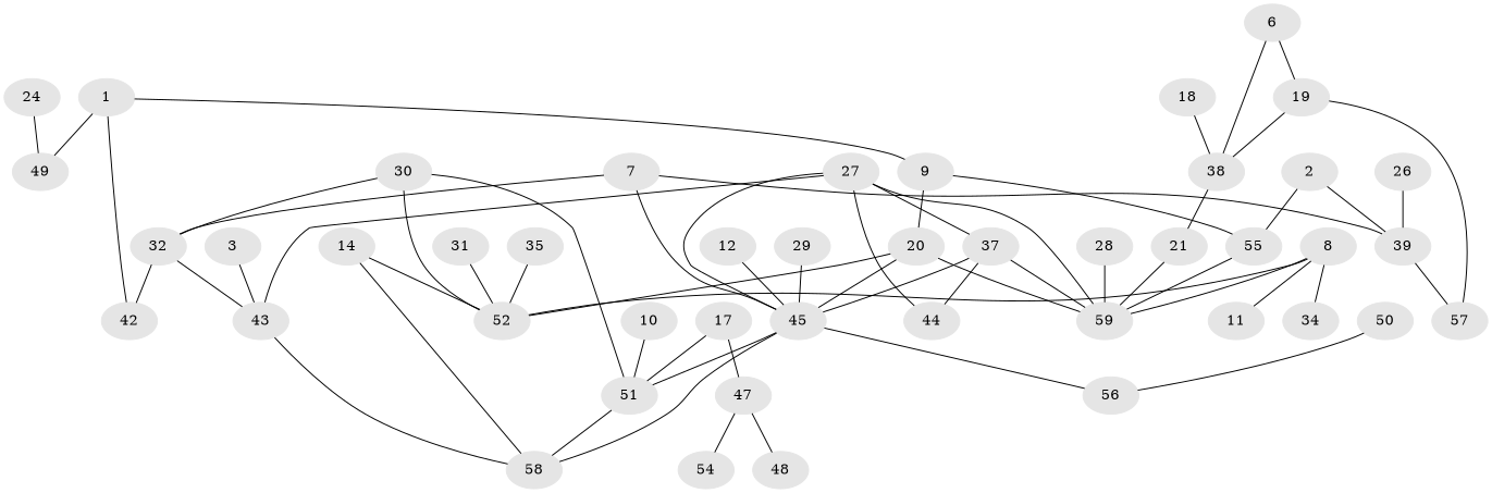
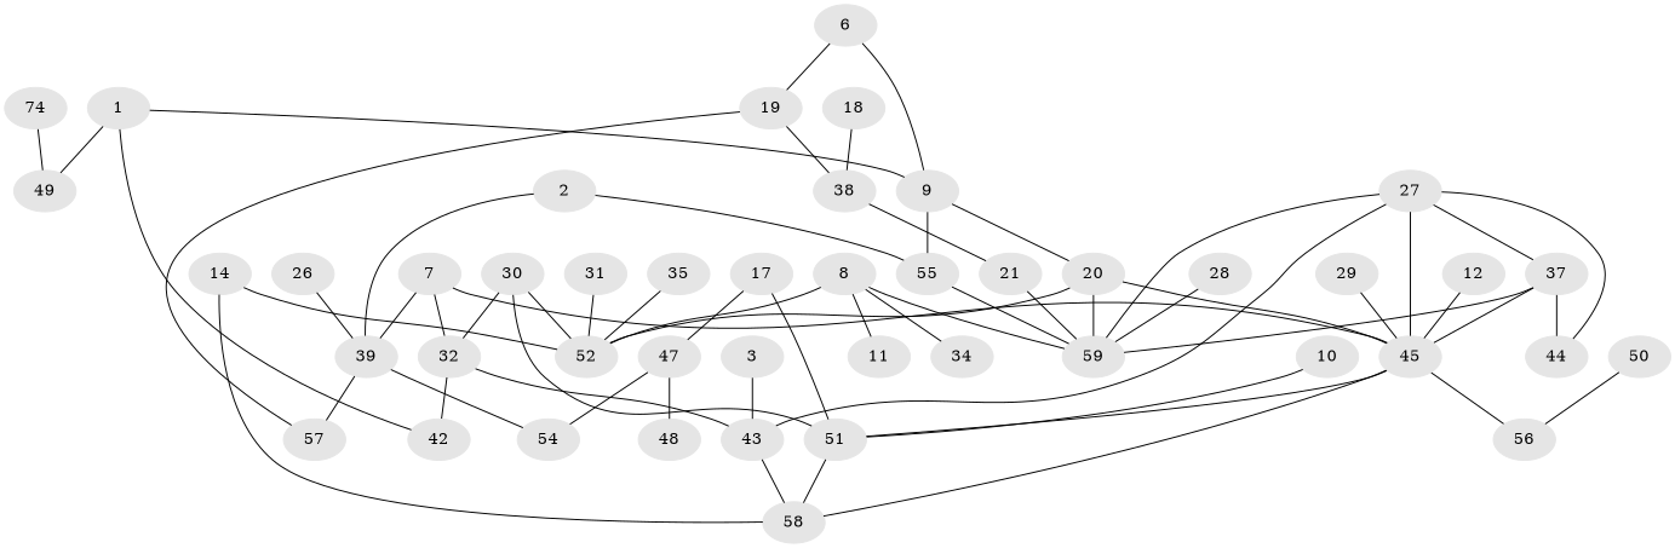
  graph {
    node [color=gray90 style=filled]
    edge [weight=1.0]
    1
    9
    42
    49
    55
    20
    2
    39
    57
    54
    59
    3
    43
    58
    6
    19
    38
    7
    32
    45
    51
    56
    8
    11
    34
    52
    10
    12
    14
    17
    47
    28
    48
    18
    21
-   24
+   24 [label=74]
    26
    27
    37
    44
    29
    30
    31
    35
    50
    1 -- 9
    1 -- 42
    1 -- 49
    9 -- 55
    9 -- 20
    55 -- 59
    20 -- 59
    20 -- 45
    20 -- 52
    2 -- 55
    2 -- 39
    39 -- 57
+   39 -- 54
    3 -- 43
    43 -- 58
-   6 -- 38
+   6 -- 9
    6 -- 19
    19 -- 57
    19 -- 38
    38 -- 21
    7 -- 39
    7 -- 32
    7 -- 45
    32 -- 42
    32 -- 43
    45 -- 58
    45 -- 51
    45 -- 56
    51 -- 58
    8 -- 59
    8 -- 11
    8 -- 34
    8 -- 52
    10 -- 51
    12 -- 45
    14 -- 58
    14 -- 52
    17 -- 51
    17 -- 47
    47 -- 54
    47 -- 48
    28 -- 59
    18 -- 38
    21 -- 59
    24 -- 49
    26 -- 39
    27 -- 59
    27 -- 43
    27 -- 45
    27 -- 37
    27 -- 44
    37 -- 59
    37 -- 45
    37 -- 44
    29 -- 45
    30 -- 32
    30 -- 51
    30 -- 52
    31 -- 52
    35 -- 52
    50 -- 56
  }
